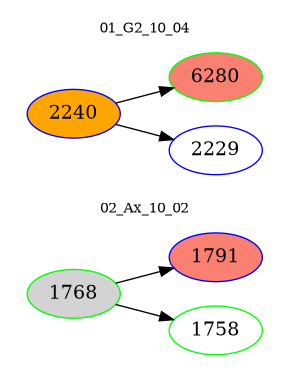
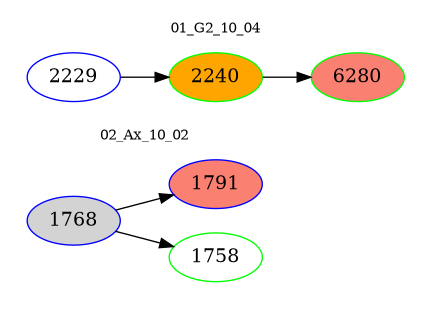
  digraph {
    rankdir=LR
    node [color=green fillcolor=white style=filled]
    edge [color=black]
-   n1 [fillcolor=lightgrey label=1768]
+   n1 [color=blue fillcolor=lightgrey label=1768]
    n2 [label=1758]
    n3 [color=blue fillcolor=salmon label=1791]
-   n4 [color=blue fillcolor=orange label=2240]
+   n4 [fillcolor=orange label=2240]
    n5 [color=blue label=2229]
    n6 [fillcolor=salmon label=6280]
    subgraph cluster_1 {
      color=white
      fontsize=10
      label="02_Ax_10_02"
      n1
      n2
      n3
    }
    subgraph cluster_2 {
      color=white
      fontsize=10
      label="01_G2_10_04"
      n4
      n5
      n6
    }
    n1 -> n2
    n1 -> n3
-   n4 -> n5
+   n5 -> n4
    n4 -> n6
  }
